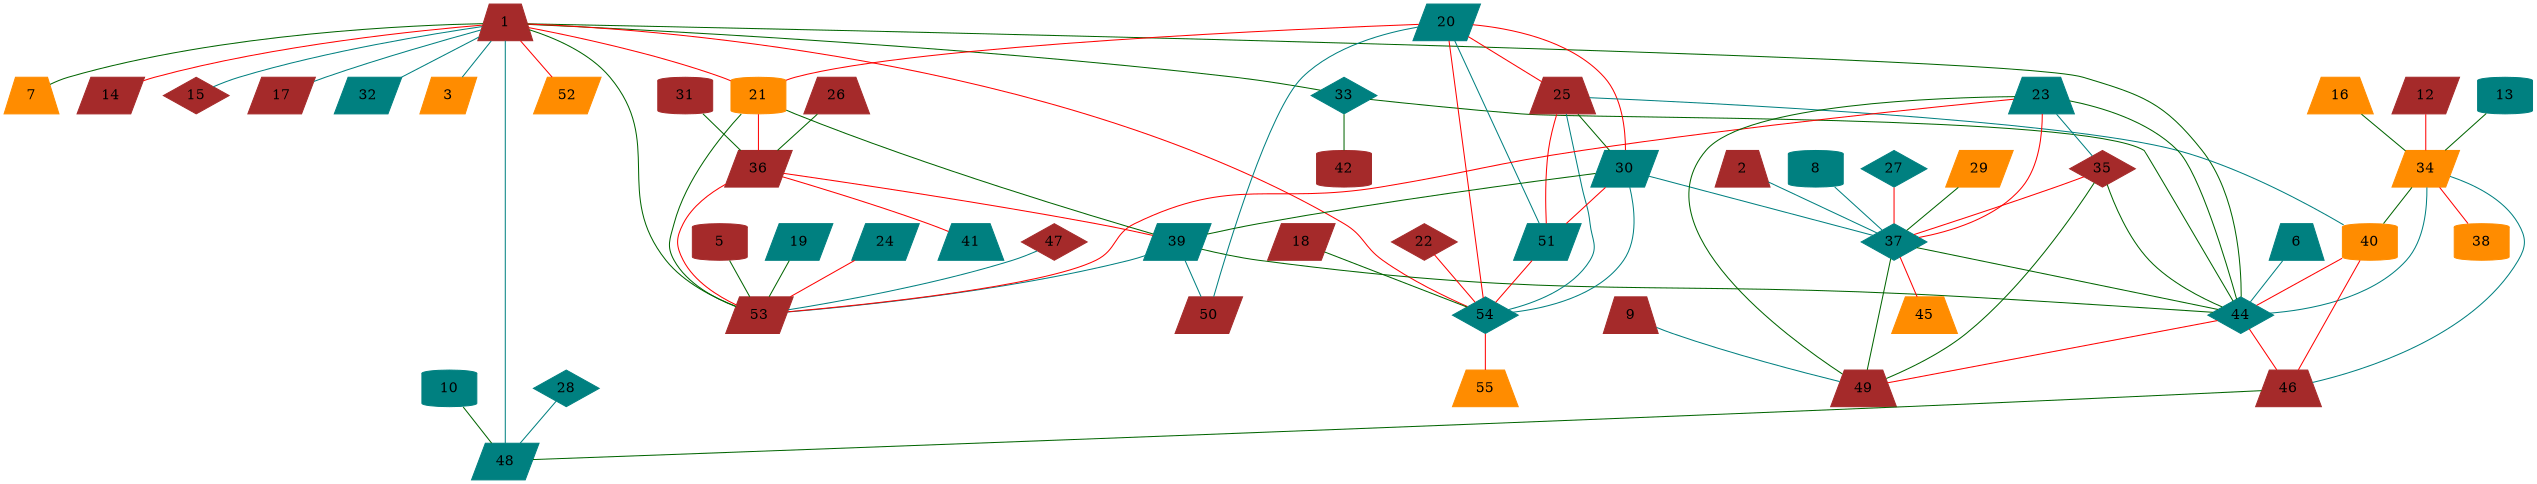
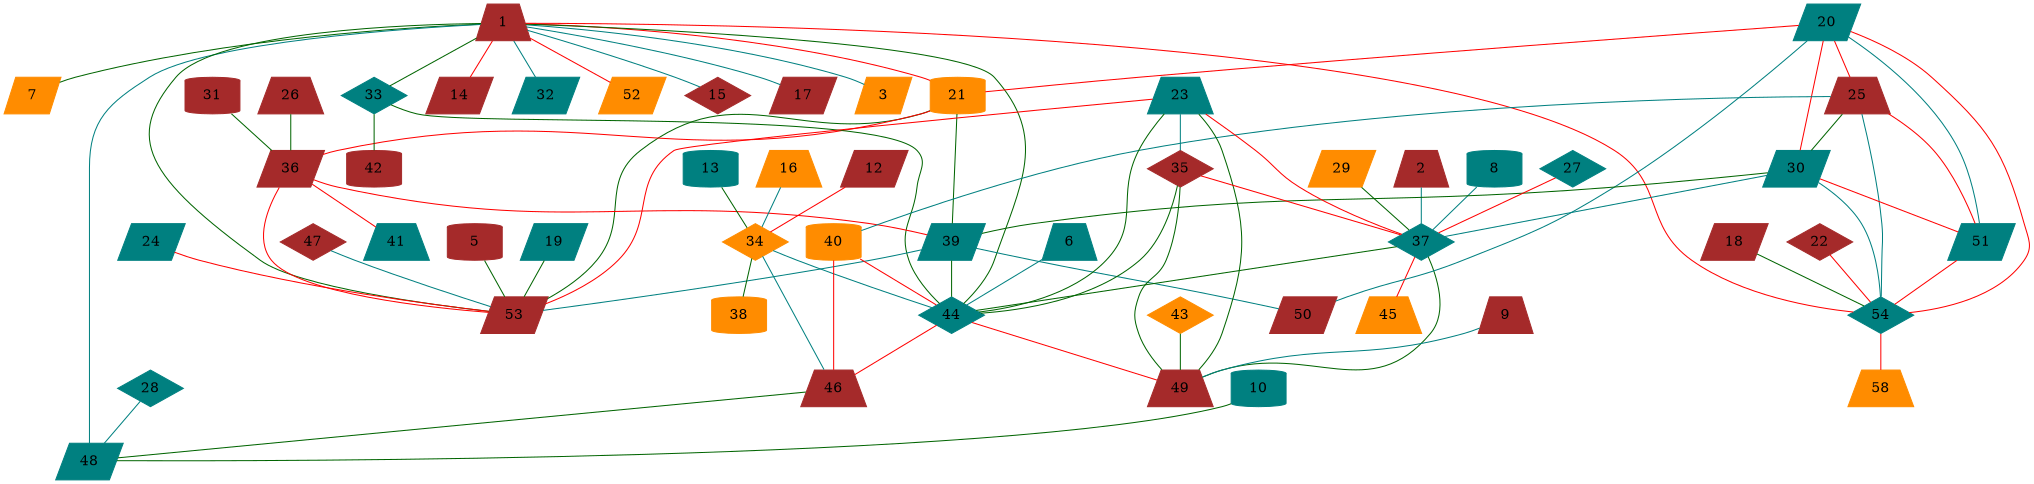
  graph {
    node [color=brown shape=parallelogram style=filled]
    edge [color=darkgreen weight=1.0]
    1 [shape=trapezium]
    3 [color=darkorange]
-   7 [color=darkorange shape=trapezium]
+   7 [color=darkorange]
    14
    15 [shape=diamond]
    17
    21 [color=darkorange shape=cylinder]
    32 [color=teal]
    33 [color=teal shape=diamond]
    44 [color=teal shape=diamond]
    48 [color=teal]
    52 [color=darkorange]
    53
    54 [color=teal shape=diamond]
    36
    39 [color=teal]
    42 [shape=cylinder]
    46 [shape=trapezium]
    49 [shape=trapezium]
-   55 [color=darkorange shape=trapezium]
+   55 [color=darkorange shape=trapezium label=58]
    2 [shape=trapezium]
    37 [color=teal shape=diamond]
    45 [color=darkorange shape=trapezium]
    5 [shape=cylinder]
    6 [color=teal shape=trapezium]
    8 [color=teal shape=cylinder]
    9 [shape=trapezium]
    10 [color=teal shape=cylinder]
-   34 [color=darkorange]
+   34 [color=darkorange shape=diamond]
    12
    40 [color=darkorange shape=cylinder]
    38 [color=darkorange shape=cylinder]
    13 [color=teal shape=cylinder]
    16 [color=darkorange shape=trapezium]
    18
    19 [color=teal]
    20 [color=teal]
    25 [shape=trapezium]
    30 [color=teal]
    50
    51 [color=teal]
    41 [color=teal shape=trapezium]
    22 [shape=diamond]
    23 [color=teal shape=trapezium]
    35 [shape=diamond]
    24 [color=teal]
    26 [shape=trapezium]
    27 [color=teal shape=diamond]
    28 [color=teal shape=diamond]
    29 [color=darkorange]
    31 [shape=cylinder]
+   43 [color=darkorange shape=diamond]
    47 [shape=diamond]
    1 -- 3 [color=teal]
    1 -- 7
    1 -- 14 [color=red]
    1 -- 15 [color=teal]
    1 -- 17 [color=teal]
    1 -- 21 [color=red]
    1 -- 32 [color=teal]
    1 -- 33
    1 -- 44
    1 -- 48 [color=teal weight=4.0]
    1 -- 52 [color=red]
    1 -- 53
    1 -- 54 [color=red]
    21 -- 53 [weight=2.0]
    21 -- 36 [color=red]
    21 -- 39
    33 -- 44
    33 -- 42
    44 -- 46 [color=red weight=2.0]
    44 -- 49 [color=red]
    54 -- 55 [color=red]
    36 -- 53 [color=red weight=2.0]
    36 -- 39 [color=red]
    36 -- 41 [color=red]
    39 -- 44
    39 -- 53 [color=teal weight=2.0]
    39 -- 50 [color=teal]
    46 -- 48
    2 -- 37 [color=teal]
    37 -- 44
    37 -- 49
    37 -- 45 [color=red]
    5 -- 53
    6 -- 44 [color=teal]
    8 -- 37 [color=teal]
    9 -- 49 [color=teal]
    10 -- 48
    34 -- 44 [color=teal]
    34 -- 46 [color=teal]
-   34 -- 40 [weight=2.0]
-   34 -- 38 [color=red]
+   34 -- 38
    12 -- 34 [color=red]
    40 -- 44 [color=red weight=2.0]
    40 -- 46 [color=red weight=2.0]
    13 -- 34
-   16 -- 34
+   16 -- 34 [color=teal]
    18 -- 54
    19 -- 53
    20 -- 21 [color=red]
    20 -- 54 [color=red]
    20 -- 25 [color=red]
    20 -- 30 [color=red]
    20 -- 50 [color=teal]
    20 -- 51 [color=teal]
    25 -- 54 [color=teal]
    25 -- 40 [color=teal]
    25 -- 30
    25 -- 51 [color=red]
    30 -- 54 [color=teal]
    30 -- 39
    30 -- 37 [color=teal weight=2.0]
    30 -- 51 [color=red]
    51 -- 54 [color=red]
    22 -- 54 [color=red]
    23 -- 44
    23 -- 53 [color=red]
    23 -- 49
    23 -- 37 [color=red]
    23 -- 35 [color=teal]
    35 -- 44
    35 -- 49
    35 -- 37 [color=red]
    24 -- 53 [color=red]
    26 -- 36
    27 -- 37 [color=red]
    28 -- 48 [color=teal]
    29 -- 37
    31 -- 36
+   43 -- 49
    47 -- 53 [color=teal]
  }
